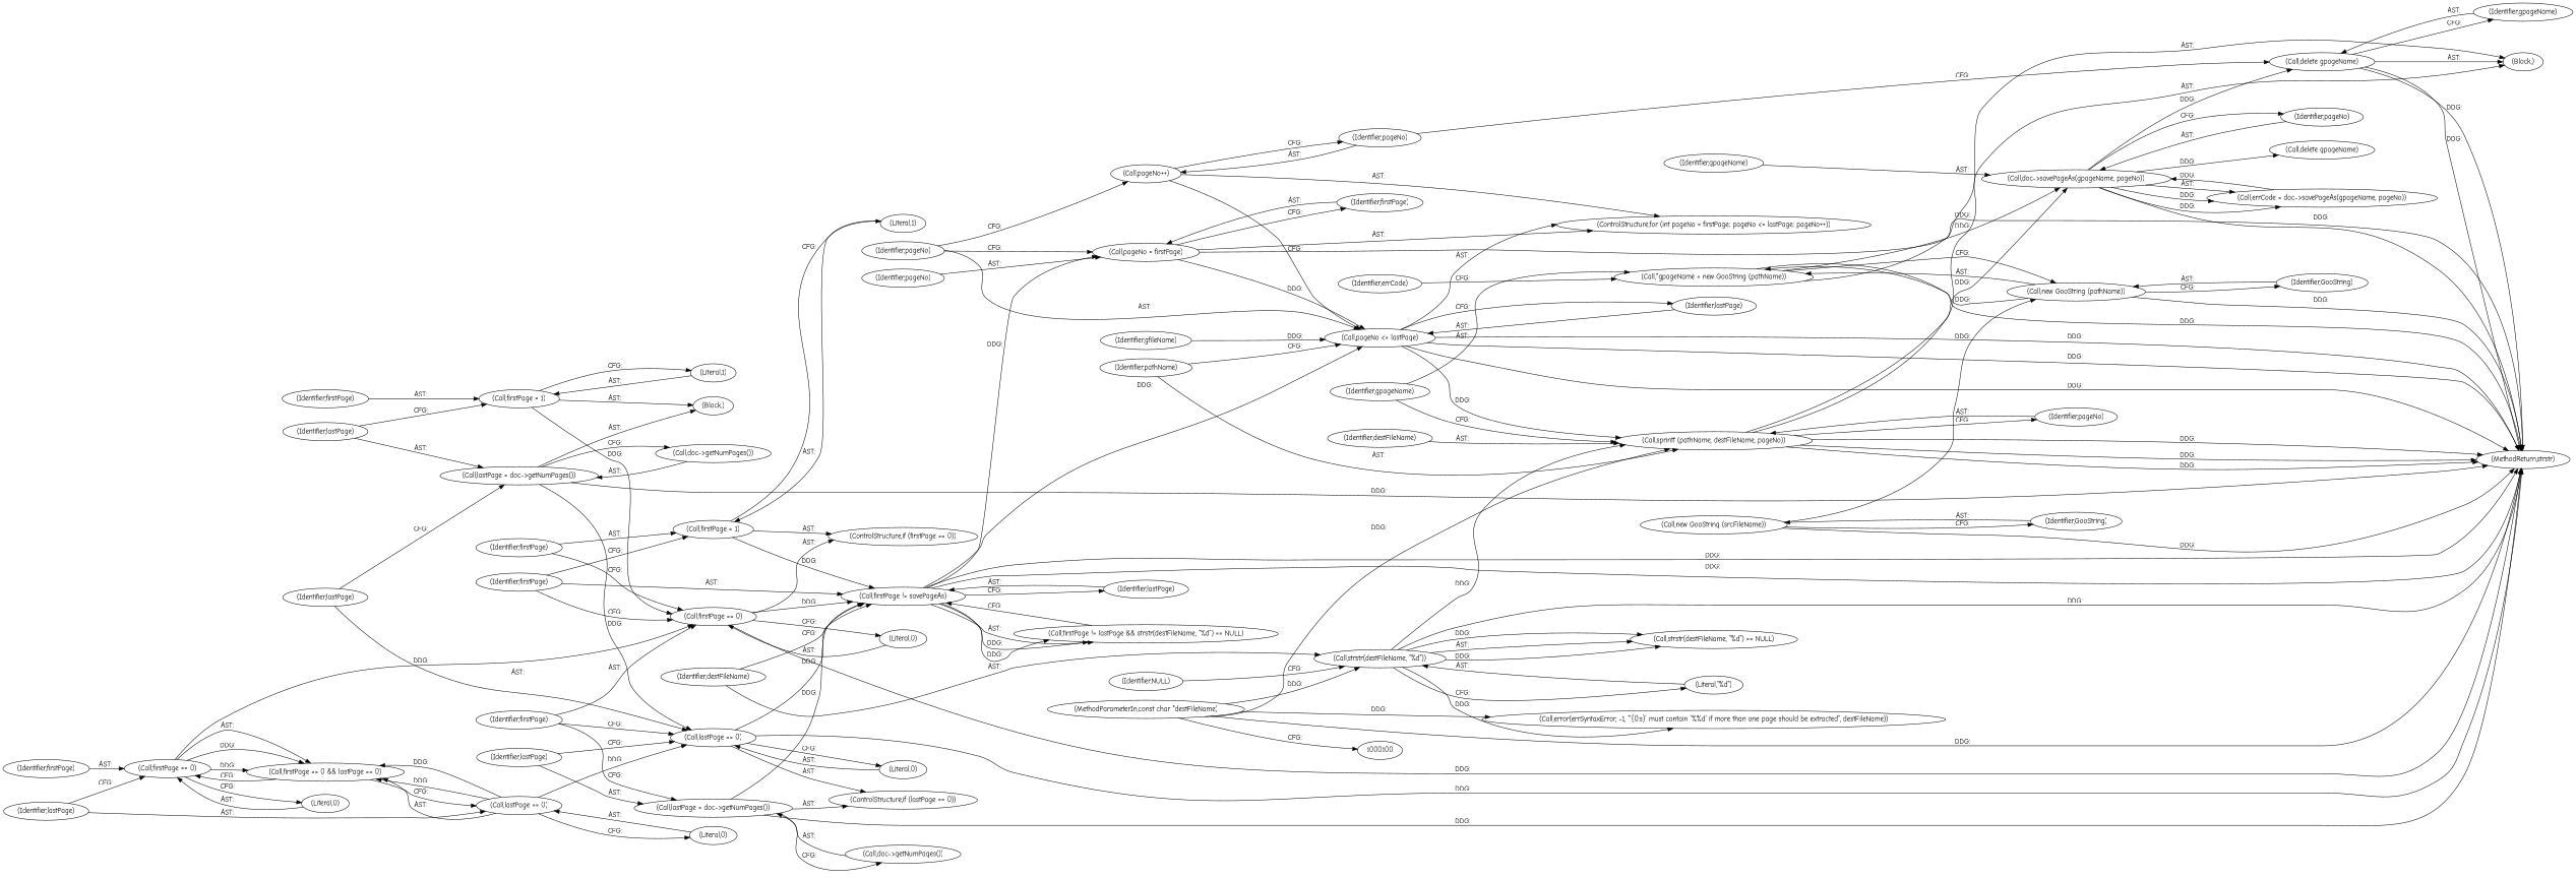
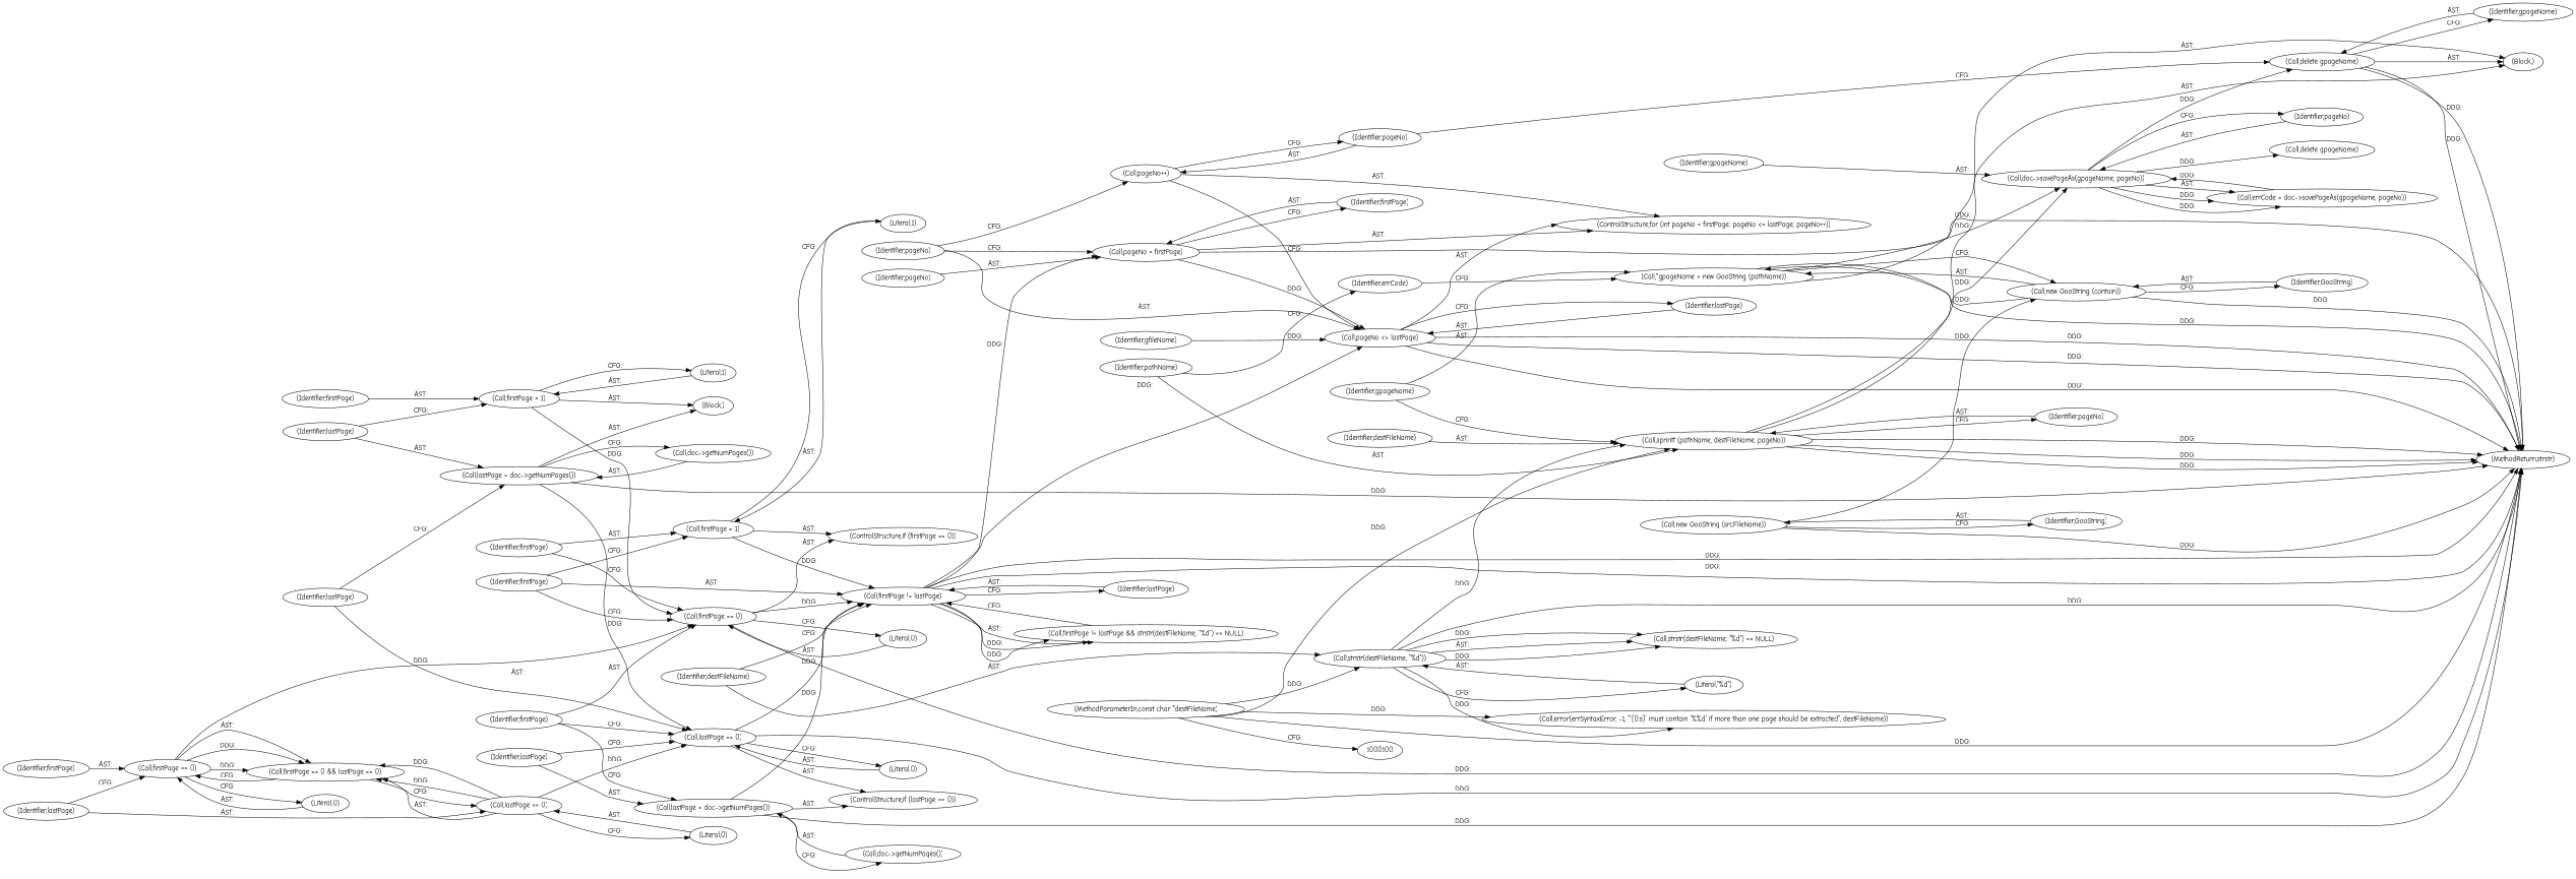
  digraph {
    fontname="Comic Neue"
    rankdir=LR
    node [fontname="Comic Neue"]
    edge [fontname="Comic Neue"]
    n1 [label="(Call,delete gpageName)"]
    n2 [label="(Identifier,gpageName)"]
    n3 [label="(MethodReturn,strstr)"]
    n4 [label="(Block,)"]
    n5 [label="(Call,doc->savePageAs(gpageName, pageNo))"]
    n6 [label="(Identifier,pageNo)"]
    n7 [label="(Call,delete gpageName)"]
    n8 [label="(Call,errCode = doc->savePageAs(gpageName, pageNo))"]
    n9 [label="(Call,pageNo++)"]
    n10 [label="(Call,pageNo <= lastPage)"]
    n11 [label="(ControlStructure,for (int pageNo = firstPage; pageNo <= lastPage; pageNo++))"]
    n12 [label="(Identifier,pageNo)"]
    n13 [label="(Call,*gpageName = new GooString (pathName))"]
-   n14 [label="(Call,new GooString (pathName))"]
+   n14 [label="(Call,new GooString (contain))"]
    n15 [label="(Identifier,GooString)"]
    n16 [label="(Call,new GooString (srcFileName))"]
    n17 [label="(Identifier,GooString)"]
    n18 [label="(Call,sprintf (pathName, destFileName, pageNo))"]
    n19 [label="(Identifier,pageNo)"]
    n20 [label="(Call,strstr(destFileName, \"%d\"))"]
    n21 [label="(Call,error(errSyntaxError, -1, \"'{0:s}' must contain '%%d' if more than one page should be extracted\", destFileName))"]
    n22 [label="(Literal,\"%d\")"]
    n23 [label="(Call,strstr(destFileName, \"%d\") == NULL)"]
    n24 [label="(MethodParameterIn,const char *destFileName)"]
    1000100
    n26 [label="(Identifier,lastPage)"]
    n27 [label="(Call,pageNo = firstPage)"]
    n28 [label="(Identifier,firstPage)"]
-   n29 [label="(Call,firstPage != savePageAs)"]
+   n29 [label="(Call,firstPage != lastPage)"]
    n30 [label="(Identifier,lastPage)"]
    n31 [label="(Call,firstPage != lastPage && strstr(destFileName, \"%d\") == NULL)"]
    n32 [label="(Call,firstPage == 0)"]
    n33 [label="(ControlStructure,if (firstPage == 0))"]
    n34 [label="(Literal,0)"]
    n35 [label="(Call,firstPage == 0)"]
    n36 [label="(Literal,0)"]
    n37 [label="(Call,firstPage == 0 && lastPage == 0)"]
    n38 [label="(Call,lastPage == 0)"]
    n39 [label="(Call,firstPage = 1)"]
    n40 [label="(Literal,1)"]
    n41 [label="(Block,)"]
    n42 [label="(Call,firstPage = 1)"]
    n43 [label="(Literal,1)"]
    n44 [label="(Call,lastPage == 0)"]
    n45 [label="(ControlStructure,if (lastPage == 0))"]
    n46 [label="(Literal,0)"]
    n47 [label="(Call,lastPage = doc->getNumPages())"]
    n48 [label="(Call,doc->getNumPages())"]
    n49 [label="(Literal,0)"]
    n50 [label="(Call,lastPage = doc->getNumPages())"]
    n51 [label="(Call,doc->getNumPages())"]
    n52 [label="(Identifier,firstPage)"]
    n53 [label="(Identifier,firstPage)"]
    n54 [label="(Identifier,lastPage)"]
-   n55 [label="(Identifier,NULL)"]
    n56 [label="(Identifier,errCode)"]
    n57 [label="(Identifier,gpageName)"]
    n58 [label="(Identifier,pageNo)"]
    n59 [label="(Identifier,firstPage)"]
    n60 [label="(Identifier,destFileName)"]
    n61 [label="(Identifier,destFileName)"]
    n62 [label="(Identifier,pathName)"]
    n63 [label="(Identifier,lastPage)"]
    n64 [label="(Identifier,gpageName)"]
    n65 [label="(Identifier,firstPage)"]
    n66 [label="(Identifier,lastPage)"]
    n67 [label="(Identifier,gfileName)"]
    n68 [label="(Identifier,pageNo)"]
    n69 [label="(Identifier,lastPage)"]
    n70 [label="(Identifier,firstPage)"]
    n1 -> n2 [label="CFG: "]
    n1 -> n3 [label="DDG: "]
    n1 -> n3 [label="DDG: "]
    n1 -> n4 [label="AST: "]
    n2 -> n1 [label="AST: "]
    n5 -> n1 [label="DDG: "]
-   n5 -> n3 [label="DDG: "]
    n5 -> n6 [label="CFG: "]
    n5 -> n7 [label="DDG: "]
    n5 -> n8 [label="AST: "]
    n5 -> n8 [label="DDG: "]
    n5 -> n8 [label="DDG: "]
    n6 -> n5 [label="AST: "]
    n8 -> n5 [label="DDG: "]
    n9 -> n10 [label="CFG: "]
    n9 -> n11 [label="AST: "]
    n9 -> n12 [label="CFG: "]
    n10 -> n3 [label="DDG: "]
    n10 -> n3 [label="DDG: "]
    n10 -> n3 [label="DDG: "]
    n10 -> n11 [label="AST: "]
-   n10 -> n18 [label="DDG: "]
    n10 -> n26 [label="CFG: "]
    n12 -> n1 [label="CFG: "]
    n12 -> n9 [label="AST: "]
    n13 -> n3 [label="DDG: "]
    n13 -> n4 [label="AST: "]
    n13 -> n5 [label="DDG: "]
    n13 -> n14 [label="CFG: "]
    n14 -> n3 [label="DDG: "]
    n14 -> n13 [label="AST: "]
    n14 -> n13 [label="DDG: "]
    n14 -> n15 [label="CFG: "]
    n15 -> n14 [label="AST: "]
    n16 -> n3 [label="DDG: "]
    n16 -> n14 [label="DDG: "]
    n16 -> n17 [label="CFG: "]
    n17 -> n16 [label="AST: "]
    n18 -> n3 [label="DDG: "]
    n18 -> n3 [label="DDG: "]
    n18 -> n3 [label="DDG: "]
    n18 -> n4 [label="AST: "]
    n18 -> n5 [label="DDG: "]
    n18 -> n19 [label="CFG: "]
    n19 -> n18 [label="AST: "]
    n20 -> n3 [label="DDG: "]
    n20 -> n18 [label="DDG: "]
    n20 -> n21 [label="DDG: "]
    n20 -> n22 [label="CFG: "]
    n20 -> n23 [label="AST: "]
    n20 -> n23 [label="DDG: "]
    n20 -> n23 [label="DDG: "]
    n22 -> n20 [label="AST: "]
    n24 -> n3 [label="DDG: "]
    n24 -> n18 [label="DDG: "]
    n24 -> n20 [label="DDG: "]
    n24 -> n21 [label="DDG: "]
    n24 -> 1000100 [label="CFG: "]
    n26 -> n10 [label="AST: "]
    n27 -> n3 [label="DDG: "]
    n27 -> n10 [label="DDG: "]
    n27 -> n11 [label="AST: "]
    n27 -> n28 [label="CFG: "]
    n28 -> n27 [label="AST: "]
    n29 -> n3 [label="DDG: "]
    n29 -> n3 [label="DDG: "]
    n29 -> n10 [label="DDG: "]
    n29 -> n27 [label="DDG: "]
    n29 -> n30 [label="CFG: "]
    n29 -> n31 [label="AST: "]
    n29 -> n31 [label="DDG: "]
    n29 -> n31 [label="DDG: "]
    n30 -> n29 [label="AST: "]
    n31 -> n29 [label="CFG: "]
    n32 -> n3 [label="DDG: "]
    n32 -> n29 [label="DDG: "]
    n32 -> n33 [label="AST: "]
    n32 -> n34 [label="CFG: "]
    n34 -> n32 [label="AST: "]
    n35 -> n32 [label="DDG: "]
    n35 -> n36 [label="CFG: "]
    n35 -> n37 [label="AST: "]
    n35 -> n37 [label="DDG: "]
    n35 -> n37 [label="DDG: "]
    n36 -> n35 [label="AST: "]
    n37 -> n35 [label="CFG: "]
    n37 -> n38 [label="CFG: "]
    n38 -> n37 [label="AST: "]
    n38 -> n37 [label="DDG: "]
    n38 -> n37 [label="DDG: "]
    n38 -> n44 [label="DDG: "]
    n38 -> n49 [label="CFG: "]
    n39 -> n32 [label="DDG: "]
    n39 -> n40 [label="CFG: "]
    n39 -> n41 [label="AST: "]
    n40 -> n39 [label="AST: "]
    n42 -> n29 [label="DDG: "]
    n42 -> n33 [label="AST: "]
    n42 -> n43 [label="CFG: "]
    n43 -> n42 [label="AST: "]
    n44 -> n3 [label="DDG: "]
    n44 -> n29 [label="DDG: "]
    n44 -> n45 [label="AST: "]
    n44 -> n46 [label="CFG: "]
    n46 -> n44 [label="AST: "]
    n47 -> n3 [label="DDG: "]
    n47 -> n41 [label="AST: "]
    n47 -> n44 [label="DDG: "]
    n47 -> n48 [label="CFG: "]
    n48 -> n47 [label="AST: "]
    n49 -> n38 [label="AST: "]
    n50 -> n3 [label="DDG: "]
    n50 -> n29 [label="DDG: "]
    n50 -> n45 [label="AST: "]
    n50 -> n51 [label="CFG: "]
    n51 -> n50 [label="AST: "]
    n52 -> n39 [label="AST: "]
    n53 -> n32 [label="AST: "]
    n53 -> n44 [label="CFG: "]
    n53 -> n50 [label="CFG: "]
    n54 -> n44 [label="CFG: "]
    n54 -> n50 [label="AST: "]
-   n55 -> n20 [label="CFG: "]
    n56 -> n13 [label="CFG: "]
    n57 -> n13 [label="AST: "]
    n57 -> n18 [label="CFG: "]
    n58 -> n27 [label="AST: "]
    n59 -> n29 [label="AST: "]
    n59 -> n32 [label="CFG: "]
    n59 -> n42 [label="CFG: "]
    n60 -> n20 [label="AST: "]
    n60 -> n29 [label="CFG: "]
    n61 -> n18 [label="AST: "]
-   n62 -> n10 [label="CFG: "]
+   n62 -> n56 [label="CFG: "]
    n62 -> n18 [label="AST: "]
    n63 -> n35 [label="CFG: "]
    n63 -> n38 [label="AST: "]
    n64 -> n5 [label="AST: "]
    n65 -> n32 [label="CFG: "]
    n65 -> n42 [label="AST: "]
    n66 -> n39 [label="CFG: "]
    n66 -> n47 [label="AST: "]
    n67 -> n10 [label="DDG: "]
    n68 -> n9 [label="CFG: "]
    n68 -> n10 [label="AST: "]
    n68 -> n27 [label="CFG: "]
    n69 -> n44 [label="AST: "]
    n69 -> n47 [label="CFG: "]
    n70 -> n35 [label="AST: "]
  }
